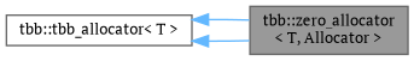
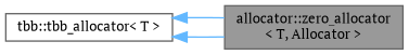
  digraph {
    rankdir=LR
    fontname="PT Serif"
    node [color=gray40 fontname="PT Serif" fontsize=10 shape=box style=filled]
    edge [color=steelblue1 dir=back fontname="PT Serif" fontsize=10 labelfontname=Helvetica labelfontsize=10 style=solid]
-   n1 [fillcolor=grey60 fontcolor=black height=0.2 label="tbb::zero_allocator\l\< T, Allocator \>" width=0.4]
+   n1 [fillcolor=grey60 fontcolor=black height=0.2 label="allocator::zero_allocator\l\< T, Allocator \>" width=0.4]
    n2 [fillcolor=white height=0.2 label="tbb::tbb_allocator\< T \>" width=0.4]
    n2 -> n1
    n2 -> n1
  }
